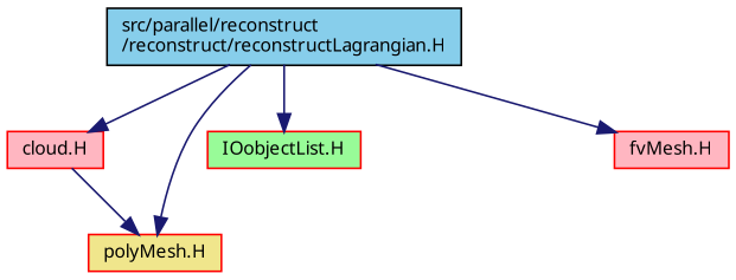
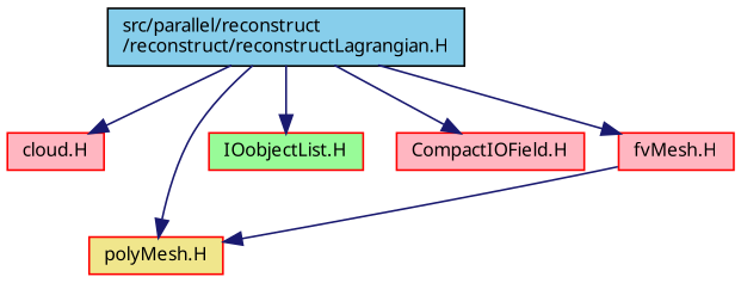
  digraph {
    fontname="Noto Sans"
    node [color=red fillcolor=lightpink fontname="Noto Sans" fontsize=10 shape=record style=filled]
    edge [color=midnightblue fontname="Noto Sans" fontsize=10 labelfontname=Helvetica labelfontsize=10 style=solid]
    n1 [color=black fillcolor=skyblue fontcolor=black height=0.2 label="src/parallel/reconstruct\l/reconstruct/reconstructLagrangian.H" width=0.4]
    n2 [height=0.2 label="cloud.H" width=0.4]
    n3 [fillcolor=khaki height=0.2 label="polyMesh.H" width=0.4]
    n4 [fillcolor=palegreen height=0.2 label="IOobjectList.H" width=0.4]
+   n5 [height=0.2 label="CompactIOField.H" width=0.4]
    n6 [height=0.2 label="fvMesh.H" width=0.4]
    n1 -> n2
    n1 -> n3
    n1 -> n4
+   n1 -> n5
    n1 -> n6
-   n2 -> n3
+   n6 -> n3
  }
